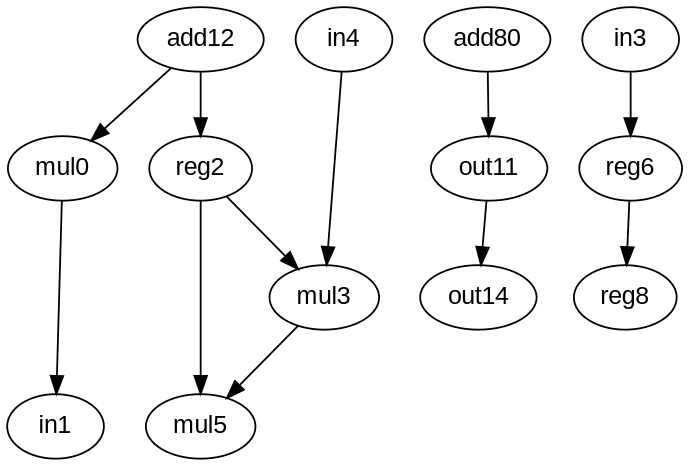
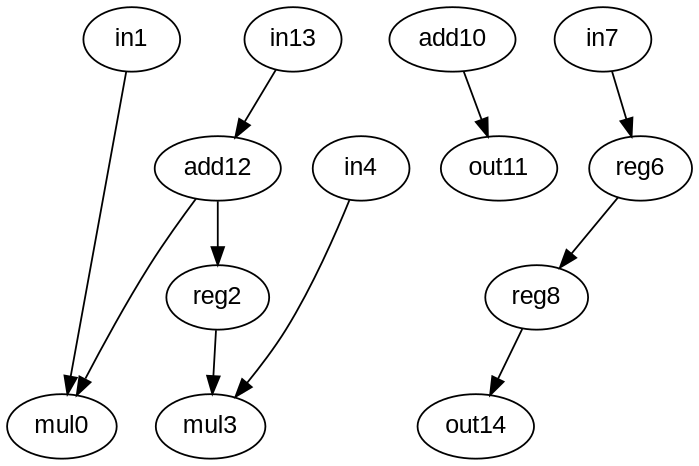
  digraph {
    fontname="Liberation Sans"
    node [fontname="Liberation Sans" op=in]
    edge [fontname="Liberation Sans" port=0 weight=0]
    n1 [label=mul0 op=mul]
    n2 [label=reg2 op=reg]
    n3 [label=mul3 op=mul]
-   n4 [label=mul5 op=mul]
    n5 [label=in1]
-   n6 [label=add80 op=add]
+   n6 [label=add10 op=add]
    n7 [label=out11 op=out]
    n8 [label=add12 op=addi value=2]
+   n9 [label=in13]
    n10 [label=out14 op=out]
    n11 [label=in4]
    n12 [label=reg6 op=reg]
    n13 [label=reg8 op=reg]
-   n14 [label=in3]
+   n14 [label=in7]
    n2 -> n3 [port=1]
-   n2 -> n4 [port=1 weight=1]
-   n3 -> n4
-   n1 -> n5 [port=1]
+   n5 -> n1 [port=1]
    n6 -> n7
    n8 -> n1
    n8 -> n2 [weight=1]
+   n9 -> n8
    n11 -> n3
    n12 -> n13
-   n7 -> n10
+   n13 -> n10
    n14 -> n12
  }
